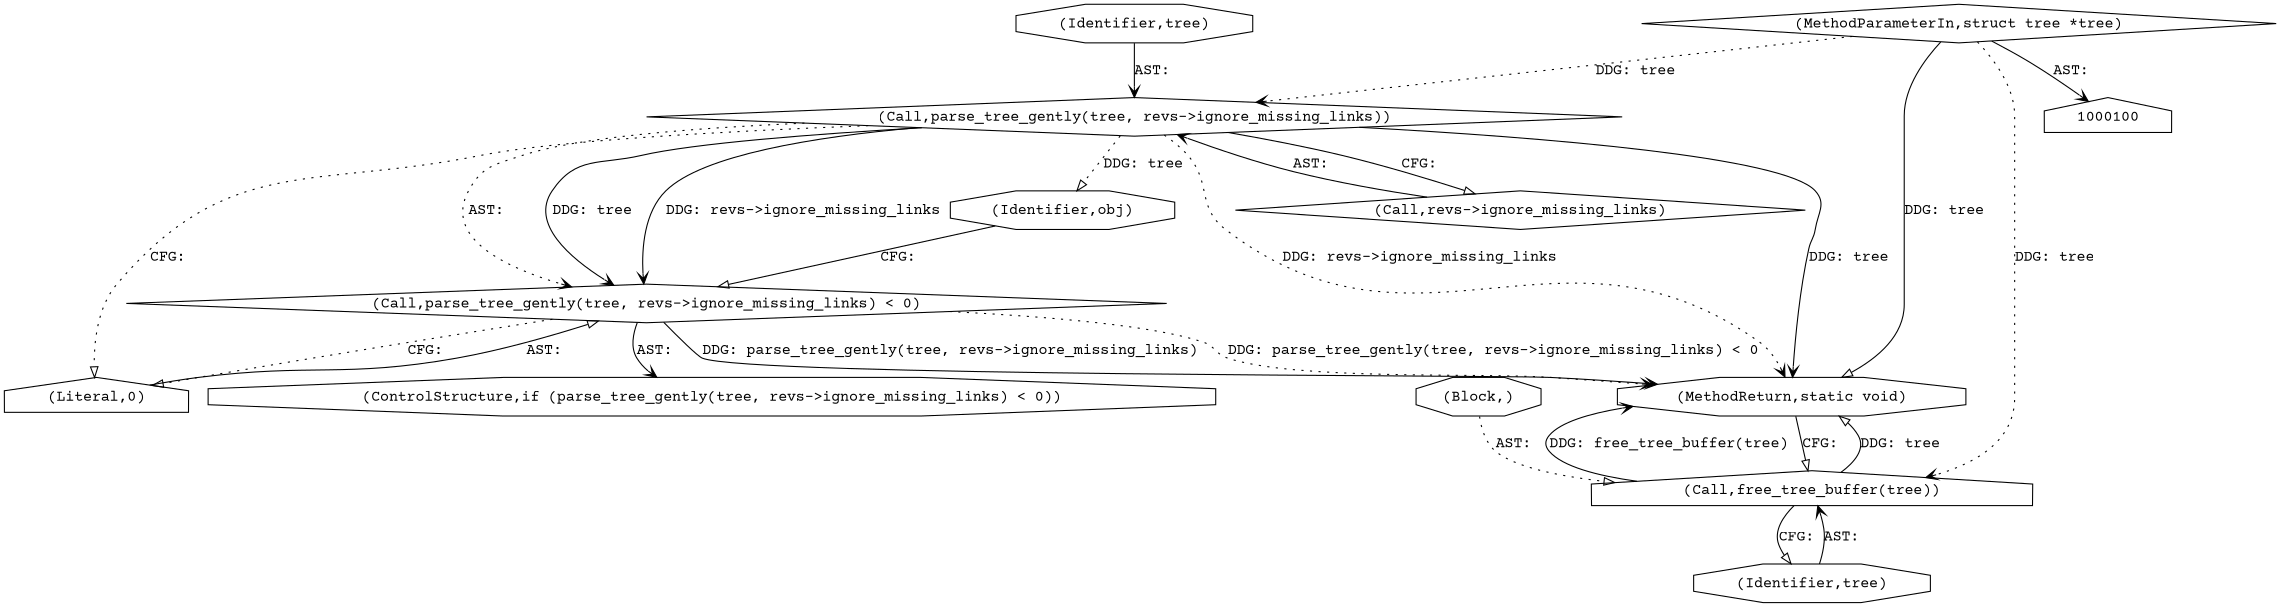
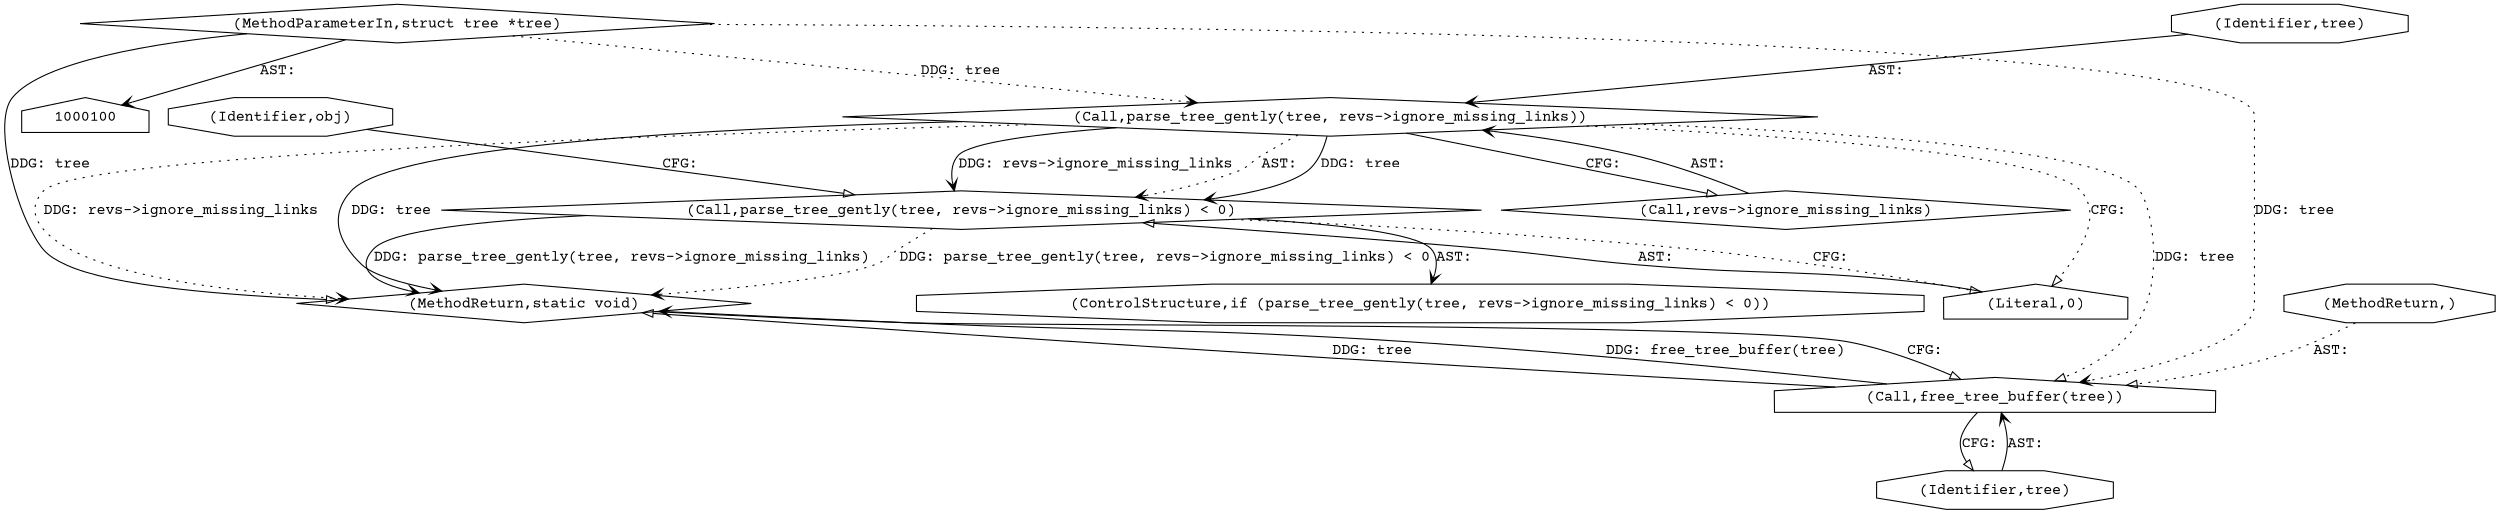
  digraph {
    fontname="Courier Prime"
    node [fontname="Courier Prime" shape=diamond]
    edge [arrowhead=vee fontname="Courier Prime" style=solid]
    n1 [label="(Call,parse_tree_gently(tree, revs->ignore_missing_links))"]
    n2 [label="(Call,parse_tree_gently(tree, revs->ignore_missing_links) < 0)"]
    n3 [label="(Call,free_tree_buffer(tree))" shape=house]
    n4 [label="(Call,revs->ignore_missing_links)"]
-   n5 [label="(MethodReturn,static void)" shape=octagon]
+   n5 [label="(MethodReturn,static void)"]
    n6 [label="(Literal,0)" shape=house]
    n7 [label="(ControlStructure,if (parse_tree_gently(tree, revs->ignore_missing_links) < 0))" shape=octagon]
    n8 [label="(Identifier,tree)" shape=octagon]
    n9 [label="(MethodParameterIn,struct tree *tree)"]
    1000100 [shape=house]
-   n11 [label="(Block,)" shape=octagon]
+   n11 [label="(MethodReturn,)" shape=octagon]
    n12 [label="(Identifier,obj)" shape=octagon]
    n13 [label="(Identifier,tree)" shape=octagon]
    n1 -> n2 [label="AST: " style=dotted]
    n1 -> n2 [label="DDG: tree"]
    n1 -> n2 [label="DDG: revs->ignore_missing_links"]
-   n1 -> n12 [arrowhead=onormal label="DDG: tree" style=dotted]
+   n1 -> n3 [arrowhead=onormal label="DDG: tree" style=dotted]
    n1 -> n4 [arrowhead=onormal label="CFG: "]
    n1 -> n5 [label="DDG: revs->ignore_missing_links" style=dotted]
    n1 -> n5 [label="DDG: tree"]
    n1 -> n6 [arrowhead=onormal label="CFG: " style=dotted]
    n2 -> n5 [label="DDG: parse_tree_gently(tree, revs->ignore_missing_links) < 0" style=dotted]
    n2 -> n5 [label="DDG: parse_tree_gently(tree, revs->ignore_missing_links)"]
    n2 -> n6 [arrowhead=onormal label="CFG: " style=dotted]
    n2 -> n7 [label="AST: "]
    n3 -> n5 [arrowhead=onormal label="DDG: tree"]
    n3 -> n5 [label="DDG: free_tree_buffer(tree)"]
    n3 -> n8 [arrowhead=onormal label="CFG: "]
    n4 -> n1 [label="AST: "]
    n5 -> n3 [arrowhead=onormal label="CFG: "]
    n6 -> n2 [arrowhead=onormal label="AST: "]
    n8 -> n3 [label="AST: "]
    n9 -> n1 [label="DDG: tree" style=dotted]
    n9 -> n3 [label="DDG: tree" style=dotted]
    n9 -> n5 [arrowhead=onormal label="DDG: tree"]
    n9 -> 1000100 [label="AST: "]
    n11 -> n3 [arrowhead=onormal label="AST: " style=dotted]
    n12 -> n2 [arrowhead=onormal label="CFG: "]
    n13 -> n1 [label="AST: "]
  }
